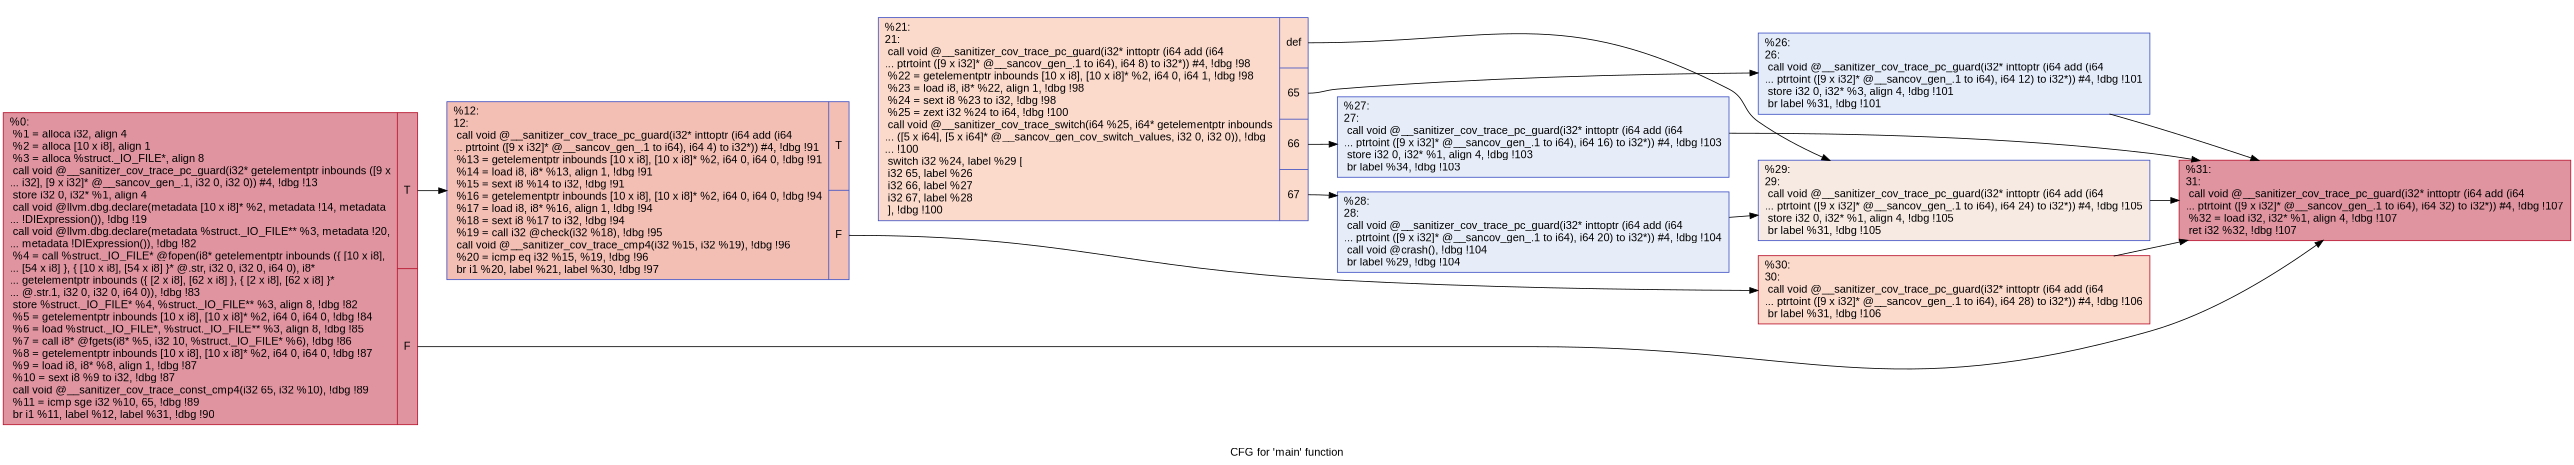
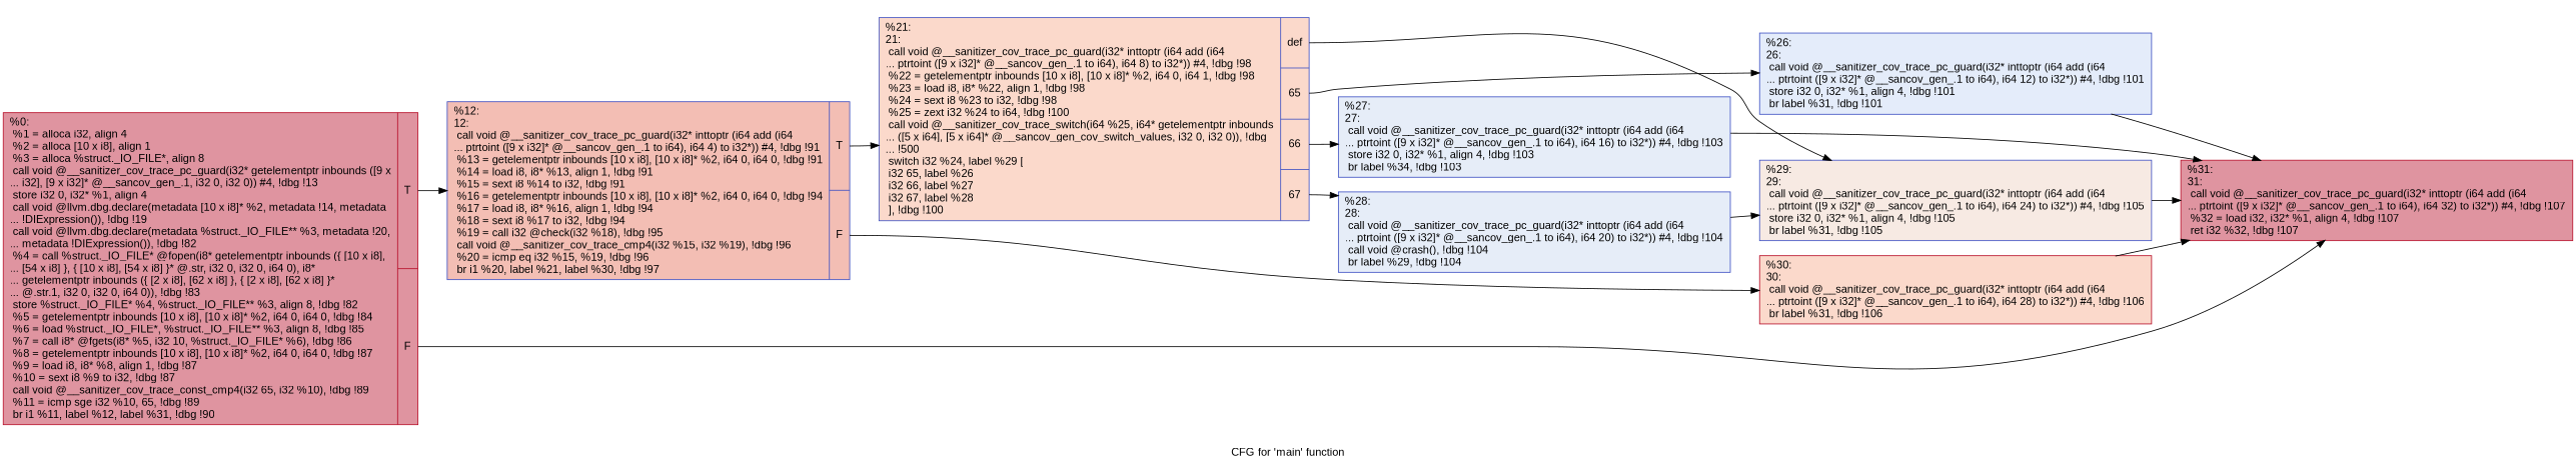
  digraph {
    fontname="Liberation Sans"
    label="CFG for 'main' function"
    rankdir=LR
    node [color="#3d50c3ff" fillcolor="#b70d2870" fontname="Liberation Sans" shape=record style=filled]
    edge [fontname="Liberation Sans"]
    n1 [color="#b70d28ff" label="{%0:\l  %1 = alloca i32, align 4\l  %2 = alloca [10 x i8], align 1\l  %3 = alloca %struct._IO_FILE*, align 8\l  call void @__sanitizer_cov_trace_pc_guard(i32* getelementptr inbounds ([9 x\l... i32], [9 x i32]* @__sancov_gen_.1, i32 0, i32 0)) #4, !dbg !13\l  store i32 0, i32* %1, align 4\l  call void @llvm.dbg.declare(metadata [10 x i8]* %2, metadata !14, metadata\l... !DIExpression()), !dbg !19\l  call void @llvm.dbg.declare(metadata %struct._IO_FILE** %3, metadata !20,\l... metadata !DIExpression()), !dbg !82\l  %4 = call %struct._IO_FILE* @fopen(i8* getelementptr inbounds (\{ [10 x i8],\l... [54 x i8] \}, \{ [10 x i8], [54 x i8] \}* @.str, i32 0, i32 0, i64 0), i8*\l... getelementptr inbounds (\{ [2 x i8], [62 x i8] \}, \{ [2 x i8], [62 x i8] \}*\l... @.str.1, i32 0, i32 0, i64 0)), !dbg !83\l  store %struct._IO_FILE* %4, %struct._IO_FILE** %3, align 8, !dbg !82\l  %5 = getelementptr inbounds [10 x i8], [10 x i8]* %2, i64 0, i64 0, !dbg !84\l  %6 = load %struct._IO_FILE*, %struct._IO_FILE** %3, align 8, !dbg !85\l  %7 = call i8* @fgets(i8* %5, i32 10, %struct._IO_FILE* %6), !dbg !86\l  %8 = getelementptr inbounds [10 x i8], [10 x i8]* %2, i64 0, i64 0, !dbg !87\l  %9 = load i8, i8* %8, align 1, !dbg !87\l  %10 = sext i8 %9 to i32, !dbg !87\l  call void @__sanitizer_cov_trace_const_cmp4(i32 65, i32 %10), !dbg !89\l  %11 = icmp sge i32 %10, 65, !dbg !89\l  br i1 %11, label %12, label %31, !dbg !90\l|{<s0>T|<s1>F}}"]
    n2 [fillcolor="#e36c5570" label="{%12:\l12:                                               \l  call void @__sanitizer_cov_trace_pc_guard(i32* inttoptr (i64 add (i64\l... ptrtoint ([9 x i32]* @__sancov_gen_.1 to i64), i64 4) to i32*)) #4, !dbg !91\l  %13 = getelementptr inbounds [10 x i8], [10 x i8]* %2, i64 0, i64 0, !dbg !91\l  %14 = load i8, i8* %13, align 1, !dbg !91\l  %15 = sext i8 %14 to i32, !dbg !91\l  %16 = getelementptr inbounds [10 x i8], [10 x i8]* %2, i64 0, i64 0, !dbg !94\l  %17 = load i8, i8* %16, align 1, !dbg !94\l  %18 = sext i8 %17 to i32, !dbg !94\l  %19 = call i32 @check(i32 %18), !dbg !95\l  call void @__sanitizer_cov_trace_cmp4(i32 %15, i32 %19), !dbg !96\l  %20 = icmp eq i32 %15, %19, !dbg !96\l  br i1 %20, label %21, label %30, !dbg !97\l|{<s0>T|<s1>F}}"]
    n3 [color="#b70d28ff" label="{%31:\l31:                                               \l  call void @__sanitizer_cov_trace_pc_guard(i32* inttoptr (i64 add (i64\l... ptrtoint ([9 x i32]* @__sancov_gen_.1 to i64), i64 32) to i32*)) #4, !dbg !107\l  %32 = load i32, i32* %1, align 4, !dbg !107\l  ret i32 %32, !dbg !107\l}"]
-   n4 [fillcolor="#f7a88970" label="{%21:\l21:                                               \l  call void @__sanitizer_cov_trace_pc_guard(i32* inttoptr (i64 add (i64\l... ptrtoint ([9 x i32]* @__sancov_gen_.1 to i64), i64 8) to i32*)) #4, !dbg !98\l  %22 = getelementptr inbounds [10 x i8], [10 x i8]* %2, i64 0, i64 1, !dbg !98\l  %23 = load i8, i8* %22, align 1, !dbg !98\l  %24 = sext i8 %23 to i32, !dbg !98\l  %25 = zext i32 %24 to i64, !dbg !100\l  call void @__sanitizer_cov_trace_switch(i64 %25, i64* getelementptr inbounds\l... ([5 x i64], [5 x i64]* @__sancov_gen_cov_switch_values, i32 0, i32 0)), !dbg\l... !100\l  switch i32 %24, label %29 [\l    i32 65, label %26\l    i32 66, label %27\l    i32 67, label %28\l  ], !dbg !100\l|{<s0>def|<s1>65|<s2>66|<s3>67}}"]
+   n4 [fillcolor="#f7a88970" label="{%21:\l21:                                               \l  call void @__sanitizer_cov_trace_pc_guard(i32* inttoptr (i64 add (i64\l... ptrtoint ([9 x i32]* @__sancov_gen_.1 to i64), i64 8) to i32*)) #4, !dbg !98\l  %22 = getelementptr inbounds [10 x i8], [10 x i8]* %2, i64 0, i64 1, !dbg !98\l  %23 = load i8, i8* %22, align 1, !dbg !98\l  %24 = sext i8 %23 to i32, !dbg !98\l  %25 = zext i32 %24 to i64, !dbg !100\l  call void @__sanitizer_cov_trace_switch(i64 %25, i64* getelementptr inbounds\l... ([5 x i64], [5 x i64]* @__sancov_gen_cov_switch_values, i32 0, i32 0)), !dbg\l... !500\l  switch i32 %24, label %29 [\l    i32 65, label %26\l    i32 66, label %27\l    i32 67, label %28\l  ], !dbg !100\l|{<s0>def|<s1>65|<s2>66|<s3>67}}"]
    n5 [color="#b70d28ff" fillcolor="#f7a88970" label="{%30:\l30:                                               \l  call void @__sanitizer_cov_trace_pc_guard(i32* inttoptr (i64 add (i64\l... ptrtoint ([9 x i32]* @__sancov_gen_.1 to i64), i64 28) to i32*)) #4, !dbg !106\l  br label %31, !dbg !106\l}"]
    n6 [fillcolor="#eed0c070" label="{%29:\l29:                                               \l  call void @__sanitizer_cov_trace_pc_guard(i32* inttoptr (i64 add (i64\l... ptrtoint ([9 x i32]* @__sancov_gen_.1 to i64), i64 24) to i32*)) #4, !dbg !105\l  store i32 0, i32* %1, align 4, !dbg !105\l  br label %31, !dbg !105\l}"]
-   n7 [fillcolor="#c1d4f470" label="{%26:\l26:                                               \l  call void @__sanitizer_cov_trace_pc_guard(i32* inttoptr (i64 add (i64\l... ptrtoint ([9 x i32]* @__sancov_gen_.1 to i64), i64 12) to i32*)) #4, !dbg !101\l  store i32 0, i32* %3, align 4, !dbg !101\l  br label %31, !dbg !101\l}"]
+   n7 [fillcolor="#c1d4f470" label="{%26:\l26:                                               \l  call void @__sanitizer_cov_trace_pc_guard(i32* inttoptr (i64 add (i64\l... ptrtoint ([9 x i32]* @__sancov_gen_.1 to i64), i64 12) to i32*)) #4, !dbg !101\l  store i32 0, i32* %1, align 4, !dbg !101\l  br label %31, !dbg !101\l}"]
    n8 [fillcolor="#c7d7f070" label="{%27:\l27:                                               \l  call void @__sanitizer_cov_trace_pc_guard(i32* inttoptr (i64 add (i64\l... ptrtoint ([9 x i32]* @__sancov_gen_.1 to i64), i64 16) to i32*)) #4, !dbg !103\l  store i32 0, i32* %1, align 4, !dbg !103\l  br label %34, !dbg !103\l}"]
    n9 [fillcolor="#c7d7f070" label="{%28:\l28:                                               \l  call void @__sanitizer_cov_trace_pc_guard(i32* inttoptr (i64 add (i64\l... ptrtoint ([9 x i32]* @__sancov_gen_.1 to i64), i64 20) to i32*)) #4, !dbg !104\l  call void @crash(), !dbg !104\l  br label %29, !dbg !104\l}"]
    n1 -> n2 [tailport=s0]
    n1 -> n3 [tailport=s1]
+   n2 -> n4 [tailport=s0]
    n2 -> n5 [tailport=s1]
    n4 -> n6 [tailport=s0]
    n4 -> n7 [tailport=s1]
    n4 -> n8 [tailport=s2]
    n4 -> n9 [tailport=s3]
    n5 -> n3
    n6 -> n3
    n7 -> n3
    n8 -> n3
    n9 -> n6
  }
